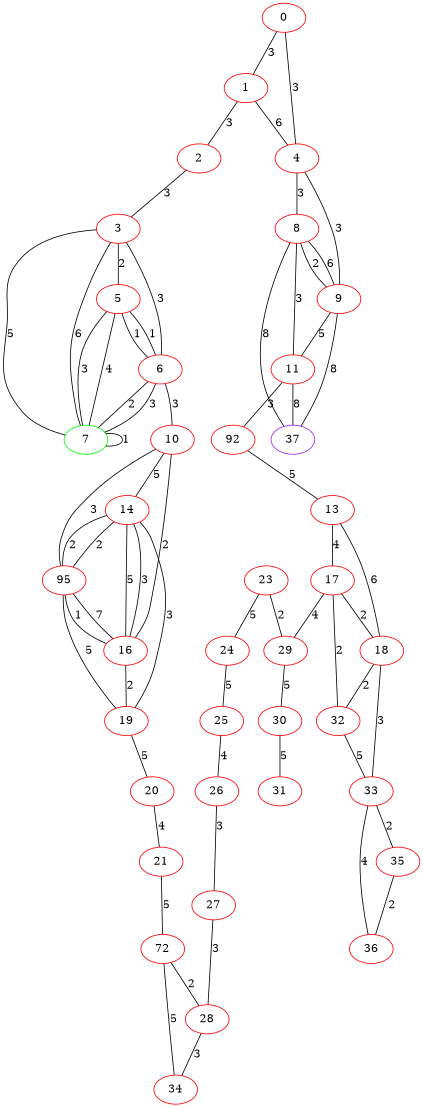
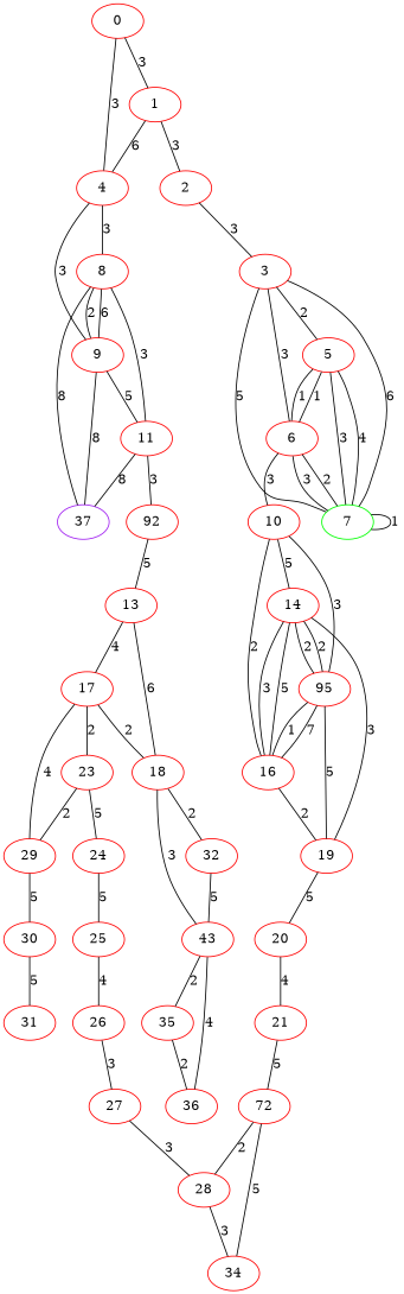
  graph {
    node [color=red weight=1]
    0
    1
    4
    2
    8
    9
    3
    5
    6
    7 [color=green weight=2]
    10
    11
    37 [color=purple weight=4]
    14
    n15 [label=95]
    16
    n17 [label=92]
    19
    13
    17
    18
    23
    29
    32
-   33
+   33 [label=43]
    20
    24
    30
    35
    36
    21
    n32 [label=72]
    28
    34
    25
    26
    27
    31
    0 -- 1 [label=3]
    0 -- 4 [label=3]
    1 -- 4 [label=6]
    1 -- 2 [label=3]
    4 -- 8 [label=3]
    4 -- 9 [label=3]
    2 -- 3 [label=3]
    8 -- 9 [label=6]
    8 -- 9 [label=2]
    8 -- 11 [label=3]
    8 -- 37 [label=8]
    9 -- 11 [label=5]
    9 -- 37 [label=8]
    3 -- 5 [label=2]
    3 -- 6 [label=3]
    3 -- 7 [label=5]
    3 -- 7 [label=6]
    5 -- 6 [label=1]
    5 -- 6 [label=1]
    5 -- 7 [label=3]
    5 -- 7 [label=4]
    6 -- 7 [label=2]
    6 -- 7 [label=3]
    6 -- 10 [label=3]
    7 -- 7 [label=1]
    10 -- 14 [label=5]
    10 -- n15 [label=3]
    10 -- 16 [label=2]
    11 -- 37 [label=8]
    11 -- n17 [label=3]
    14 -- n15 [label=2]
    14 -- n15 [label=2]
    14 -- 16 [label=5]
    14 -- 16 [label=3]
    14 -- 19 [label=3]
    n15 -- 16 [label=7]
    n15 -- 16 [label=1]
    n15 -- 19 [label=5]
    16 -- 19 [label=2]
    n17 -- 13 [label=5]
    19 -- 20 [label=5]
    13 -- 17 [label=4]
    13 -- 18 [label=6]
    17 -- 18 [label=2]
-   17 -- 32 [label=2]
+   17 -- 23 [label=2]
    17 -- 29 [label=4]
    18 -- 32 [label=2]
    18 -- 33 [label=3]
    23 -- 29 [label=2]
    23 -- 24 [label=5]
    29 -- 30 [label=5]
    32 -- 33 [label=5]
    33 -- 35 [label=2]
    33 -- 36 [label=4]
    20 -- 21 [label=4]
    24 -- 25 [label=5]
    30 -- 31 [label=5]
    35 -- 36 [label=2]
    21 -- n32 [label=5]
    n32 -- 28 [label=2]
    n32 -- 34 [label=5]
    28 -- 34 [label=3]
    25 -- 26 [label=4]
    26 -- 27 [label=3]
    27 -- 28 [label=3]
  }
